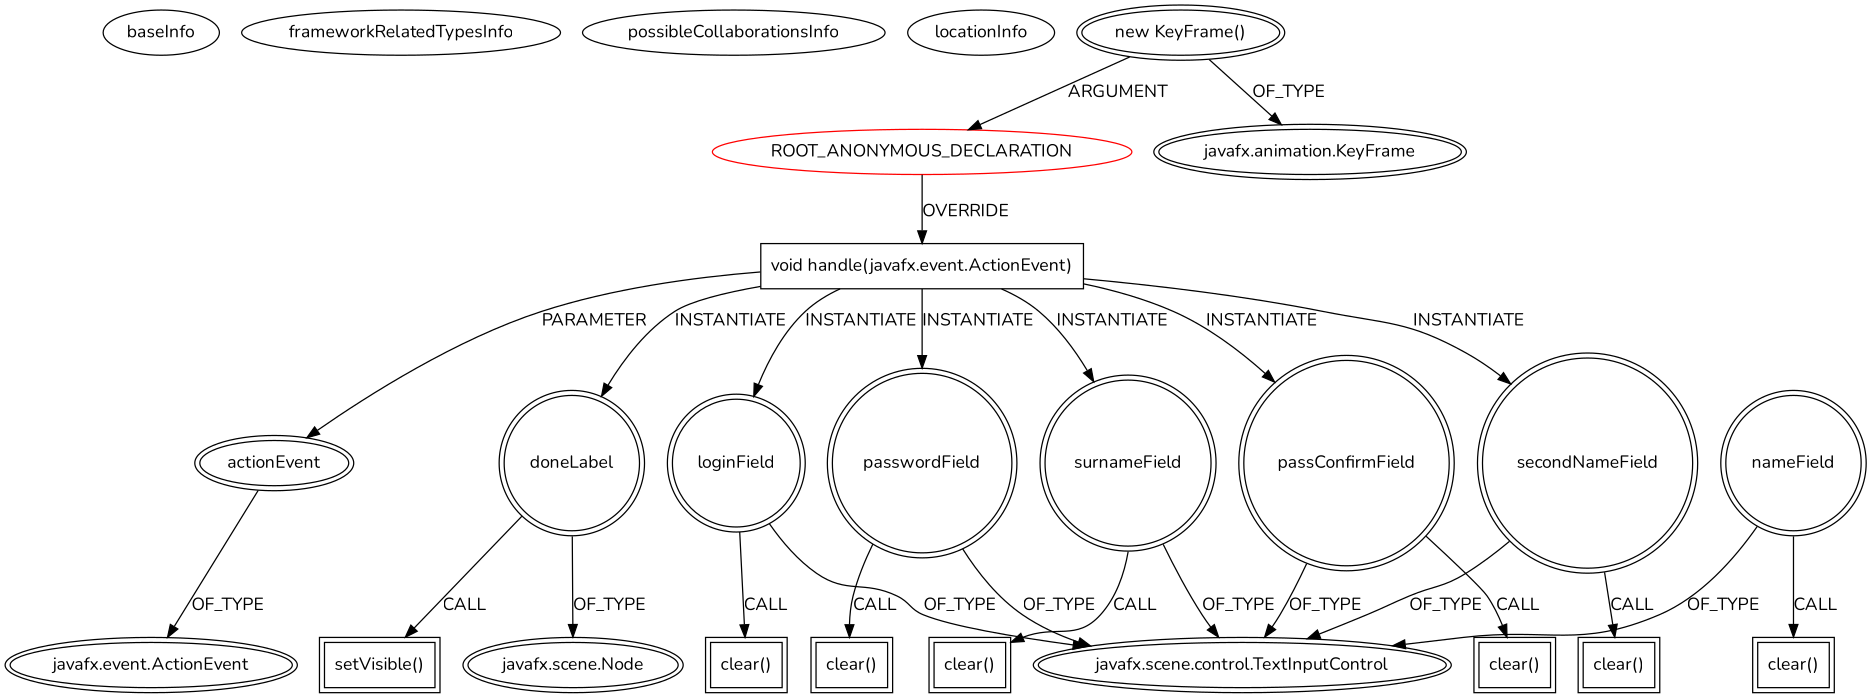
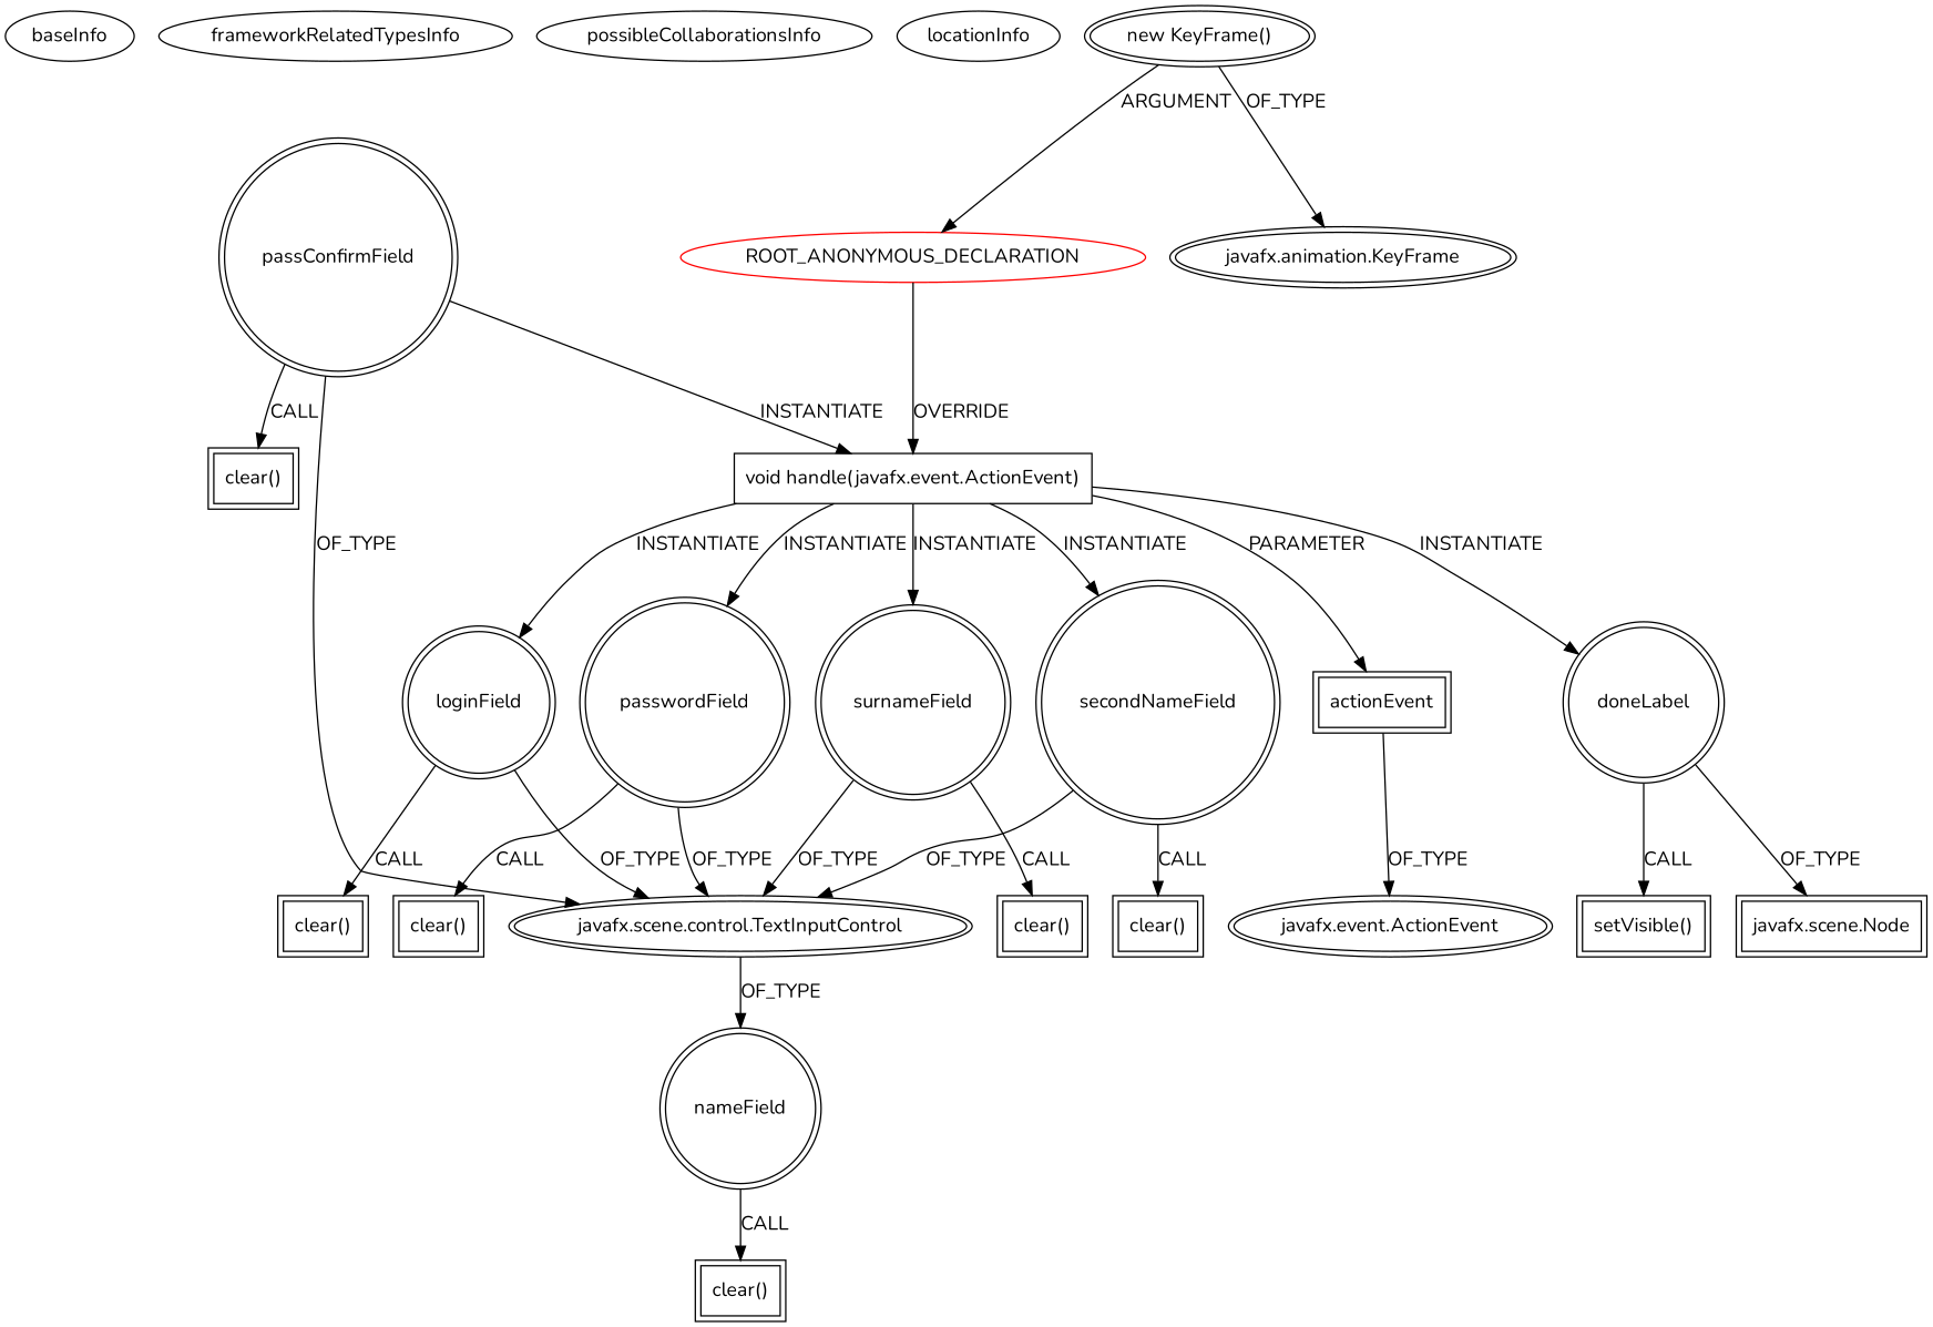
  digraph {
    fontname=Nunito
    node [fontname=Nunito isFrameworkType=true vertexType=VARIABLE_EXPRESION peripheries=2]
    edge [fontname=Nunito]
    baseInfo [category=extension_graph graphId=431 isAnonymous=true possibleRelation=false isFrameworkType="" vertexType="" peripheries=""]
    frameworkRelatedTypesInfo [0="javafx.event.EventHandler" isFrameworkType="" vertexType="" peripheries=""]
    possibleCollaborationsInfo [isFrameworkType="" vertexType="" peripheries=""]
    locationInfo [contextSignature="void register()" filePath="/EnlightenedCSF-medicineDB/medicineDB-master/src/main/java/medicine/screens/RegistrationWindowController.java" graphId=431 projectName="EnlightenedCSF-medicineDB" isFrameworkType="" vertexType="" peripheries=""]
    n5 [color=red isFrameworkType=false label=ROOT_ANONYMOUS_DECLARATION vertexType=ROOT_ANONYMOUS_DECLARATION peripheries=""]
    n6 [isFrameworkType=false label="void handle(javafx.event.ActionEvent)" shape=box vertexType=OVERRIDING_METHOD_DECLARATION peripheries=""]
-   n7 [label=actionEvent vertexType=PARAMETER_DECLARATION]
+   n7 [label=actionEvent vertexType=PARAMETER_DECLARATION shape=box]
    n8 [label=doneLabel shape=circle]
    n9 [label=loginField shape=circle]
    n10 [label=passwordField shape=circle]
    n11 [label=passConfirmField shape=circle]
    n12 [label=surnameField shape=circle]
    n13 [label=secondNameField shape=circle]
    n14 [label="new KeyFrame()" vertexType=OUTSIDE_CONSTRUCTOR_CALL]
    n15 [label="javafx.animation.KeyFrame" vertexType=FRAMEWORK_CLASS_TYPE]
    n16 [label="javafx.event.ActionEvent" vertexType=FRAMEWORK_CLASS_TYPE]
-   n17 [label="javafx.scene.Node" vertexType=FRAMEWORK_CLASS_TYPE]
+   n17 [label="javafx.scene.Node" vertexType=FRAMEWORK_CLASS_TYPE shape=box]
    n18 [label="setVisible()" shape=box vertexType=INSIDE_CALL]
    n19 [label="javafx.scene.control.TextInputControl" vertexType=FRAMEWORK_CLASS_TYPE]
    n20 [label="clear()" shape=box vertexType=INSIDE_CALL]
    n21 [label="clear()" shape=box vertexType=INSIDE_CALL]
    n22 [label="clear()" shape=box vertexType=INSIDE_CALL]
    n23 [label=nameField shape=circle]
    n24 [label="clear()" shape=box vertexType=INSIDE_CALL]
    n25 [label="clear()" shape=box vertexType=INSIDE_CALL]
    n26 [label="clear()" shape=box vertexType=INSIDE_CALL]
    n5 -> n6 [label=OVERRIDE]
    n6 -> n7 [label=PARAMETER]
    n6 -> n8 [label=INSTANTIATE]
    n6 -> n9 [label=INSTANTIATE]
    n6 -> n10 [label=INSTANTIATE]
-   n6 -> n11 [label=INSTANTIATE]
+   n11 -> n6 [label=INSTANTIATE]
    n6 -> n12 [label=INSTANTIATE]
    n6 -> n13 [label=INSTANTIATE]
    n7 -> n16 [label=OF_TYPE]
    n8 -> n17 [label=OF_TYPE]
    n8 -> n18 [label=CALL]
    n9 -> n19 [label=OF_TYPE]
    n9 -> n20 [label=CALL]
    n10 -> n19 [label=OF_TYPE]
    n10 -> n21 [label=CALL]
    n11 -> n19 [label=OF_TYPE]
    n11 -> n22 [label=CALL]
    n12 -> n19 [label=OF_TYPE]
    n12 -> n25 [label=CALL]
    n13 -> n19 [label=OF_TYPE]
    n13 -> n26 [label=CALL]
    n14 -> n5 [label=ARGUMENT]
    n14 -> n15 [label=OF_TYPE]
-   n23 -> n19 [label=OF_TYPE]
+   n19 -> n23 [label=OF_TYPE]
    n23 -> n24 [label=CALL]
  }
